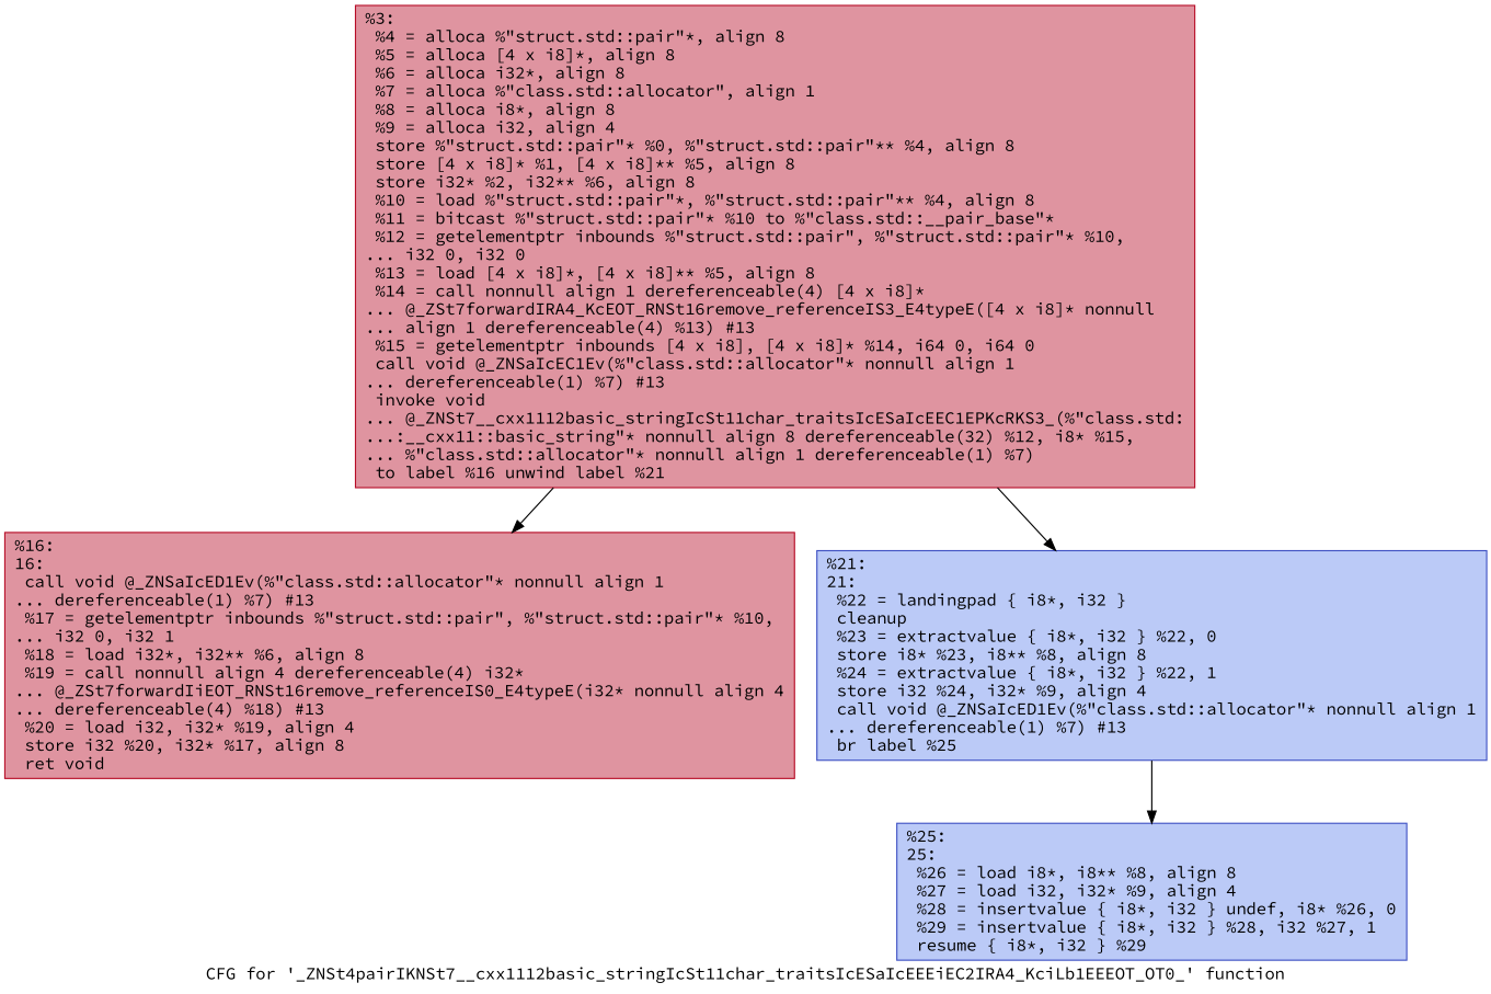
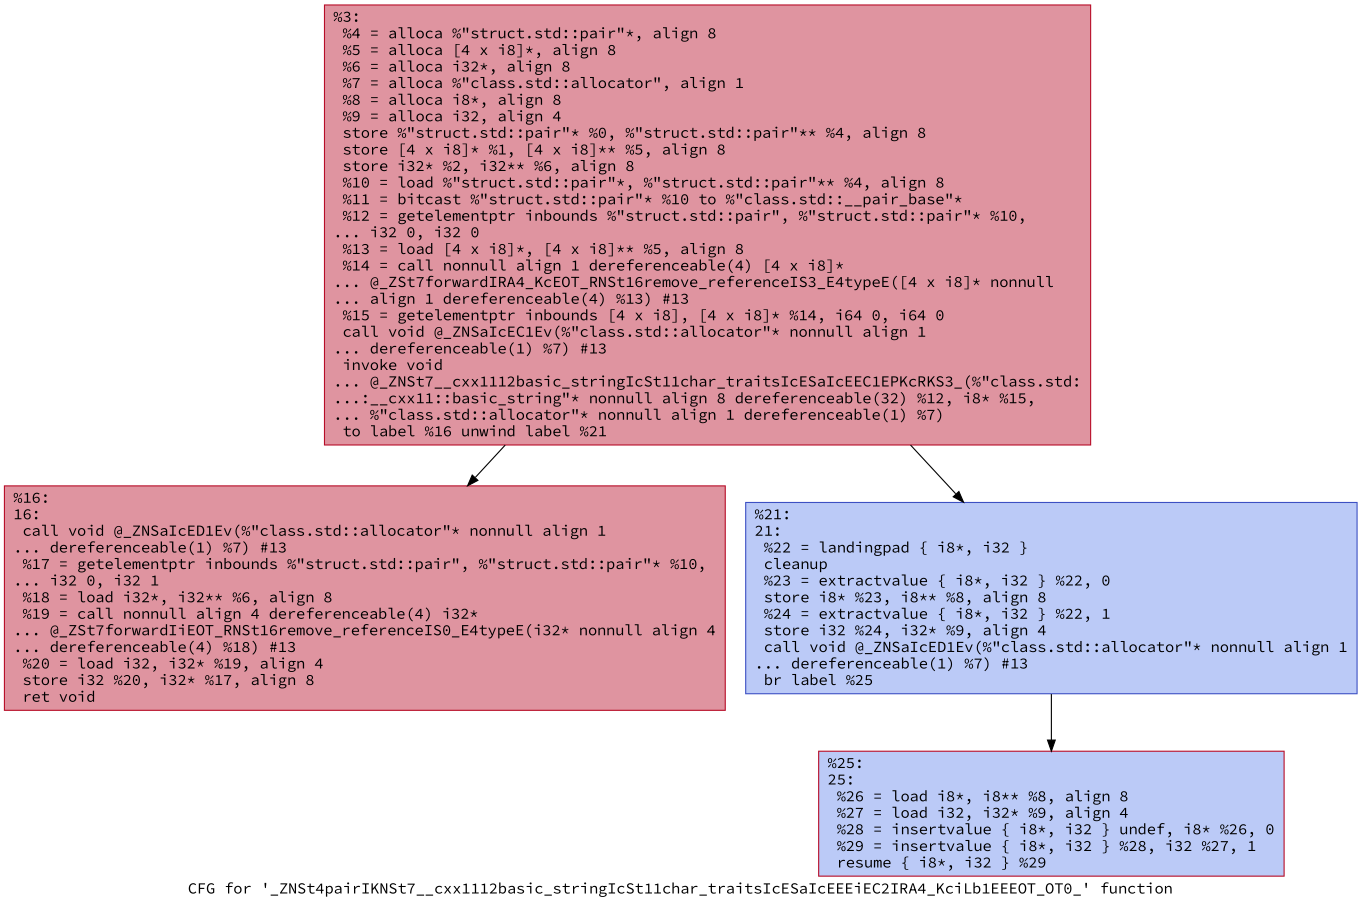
  digraph {
    label="CFG for '_ZNSt4pairIKNSt7__cxx1112basic_stringIcSt11char_traitsIcESaIcEEEiEC2IRA4_KciLb1EEEOT_OT0_' function"
    fontname="Source Code Pro"
    node [color="#b70d28ff" fillcolor="#b70d2870" shape=record style=filled fontname="Source Code Pro"]
    edge [fontname="Source Code Pro"]
    n1 [label="{%3:\l  %4 = alloca %\"struct.std::pair\"*, align 8\l  %5 = alloca [4 x i8]*, align 8\l  %6 = alloca i32*, align 8\l  %7 = alloca %\"class.std::allocator\", align 1\l  %8 = alloca i8*, align 8\l  %9 = alloca i32, align 4\l  store %\"struct.std::pair\"* %0, %\"struct.std::pair\"** %4, align 8\l  store [4 x i8]* %1, [4 x i8]** %5, align 8\l  store i32* %2, i32** %6, align 8\l  %10 = load %\"struct.std::pair\"*, %\"struct.std::pair\"** %4, align 8\l  %11 = bitcast %\"struct.std::pair\"* %10 to %\"class.std::__pair_base\"*\l  %12 = getelementptr inbounds %\"struct.std::pair\", %\"struct.std::pair\"* %10,\l... i32 0, i32 0\l  %13 = load [4 x i8]*, [4 x i8]** %5, align 8\l  %14 = call nonnull align 1 dereferenceable(4) [4 x i8]*\l... @_ZSt7forwardIRA4_KcEOT_RNSt16remove_referenceIS3_E4typeE([4 x i8]* nonnull\l... align 1 dereferenceable(4) %13) #13\l  %15 = getelementptr inbounds [4 x i8], [4 x i8]* %14, i64 0, i64 0\l  call void @_ZNSaIcEC1Ev(%\"class.std::allocator\"* nonnull align 1\l... dereferenceable(1) %7) #13\l  invoke void\l... @_ZNSt7__cxx1112basic_stringIcSt11char_traitsIcESaIcEEC1EPKcRKS3_(%\"class.std:\l...:__cxx11::basic_string\"* nonnull align 8 dereferenceable(32) %12, i8* %15,\l... %\"class.std::allocator\"* nonnull align 1 dereferenceable(1) %7)\l          to label %16 unwind label %21\l}"]
    n2 [label="{%16:\l16:                                               \l  call void @_ZNSaIcED1Ev(%\"class.std::allocator\"* nonnull align 1\l... dereferenceable(1) %7) #13\l  %17 = getelementptr inbounds %\"struct.std::pair\", %\"struct.std::pair\"* %10,\l... i32 0, i32 1\l  %18 = load i32*, i32** %6, align 8\l  %19 = call nonnull align 4 dereferenceable(4) i32*\l... @_ZSt7forwardIiEOT_RNSt16remove_referenceIS0_E4typeE(i32* nonnull align 4\l... dereferenceable(4) %18) #13\l  %20 = load i32, i32* %19, align 4\l  store i32 %20, i32* %17, align 8\l  ret void\l}"]
    n3 [color="#3d50c3ff" fillcolor="#6687ed70" label="{%21:\l21:                                               \l  %22 = landingpad \{ i8*, i32 \}\l          cleanup\l  %23 = extractvalue \{ i8*, i32 \} %22, 0\l  store i8* %23, i8** %8, align 8\l  %24 = extractvalue \{ i8*, i32 \} %22, 1\l  store i32 %24, i32* %9, align 4\l  call void @_ZNSaIcED1Ev(%\"class.std::allocator\"* nonnull align 1\l... dereferenceable(1) %7) #13\l  br label %25\l}"]
-   n4 [color="#3d50c3ff" fillcolor="#6687ed70" label="{%25:\l25:                                               \l  %26 = load i8*, i8** %8, align 8\l  %27 = load i32, i32* %9, align 4\l  %28 = insertvalue \{ i8*, i32 \} undef, i8* %26, 0\l  %29 = insertvalue \{ i8*, i32 \} %28, i32 %27, 1\l  resume \{ i8*, i32 \} %29\l}"]
+   n4 [fillcolor="#6687ed70" label="{%25:\l25:                                               \l  %26 = load i8*, i8** %8, align 8\l  %27 = load i32, i32* %9, align 4\l  %28 = insertvalue \{ i8*, i32 \} undef, i8* %26, 0\l  %29 = insertvalue \{ i8*, i32 \} %28, i32 %27, 1\l  resume \{ i8*, i32 \} %29\l}"]
    n1 -> n2
    n1 -> n3
    n3 -> n4
  }
